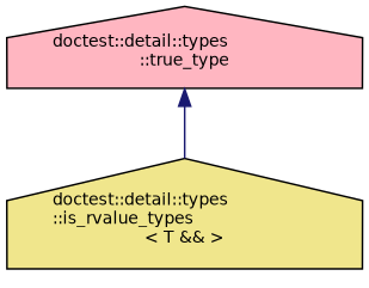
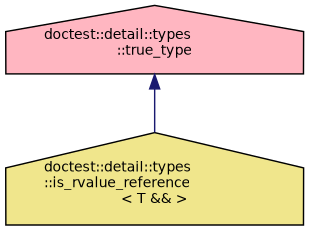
  digraph {
    node [color=black fontname=Helvetica fontsize=10 shape=house style=filled]
-   n1 [fillcolor=khaki fontcolor=black height=0.2 label="doctest::detail::types\l::is_rvalue_types\l\< T && \>" width=0.4]
+   n1 [fillcolor=khaki fontcolor=black height=0.2 label="doctest::detail::types\l::is_rvalue_reference\l\< T && \>" width=0.4]
    n2 [fillcolor=lightpink height=0.2 label="doctest::detail::types\l::true_type" width=0.4]
    n2 -> n1 [color=midnightblue dir=back fontname=Helvetica fontsize=10 labelfontname=Helvetica labelfontsize=10 style=solid]
  }
